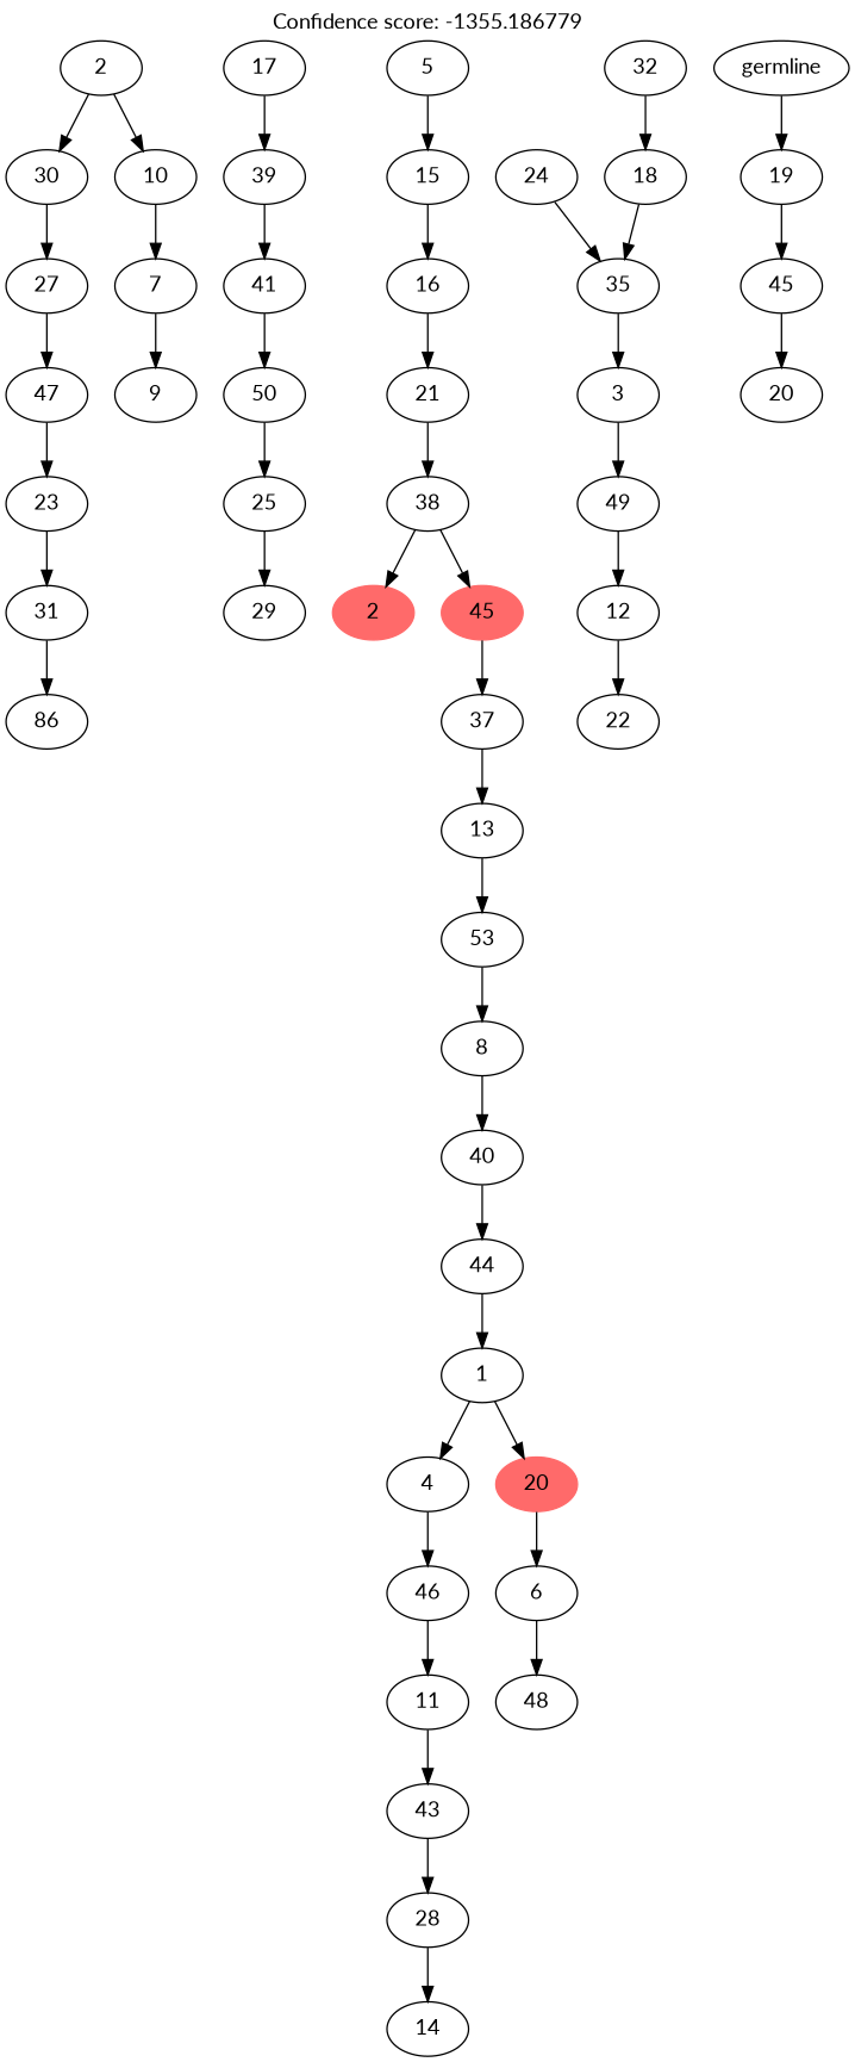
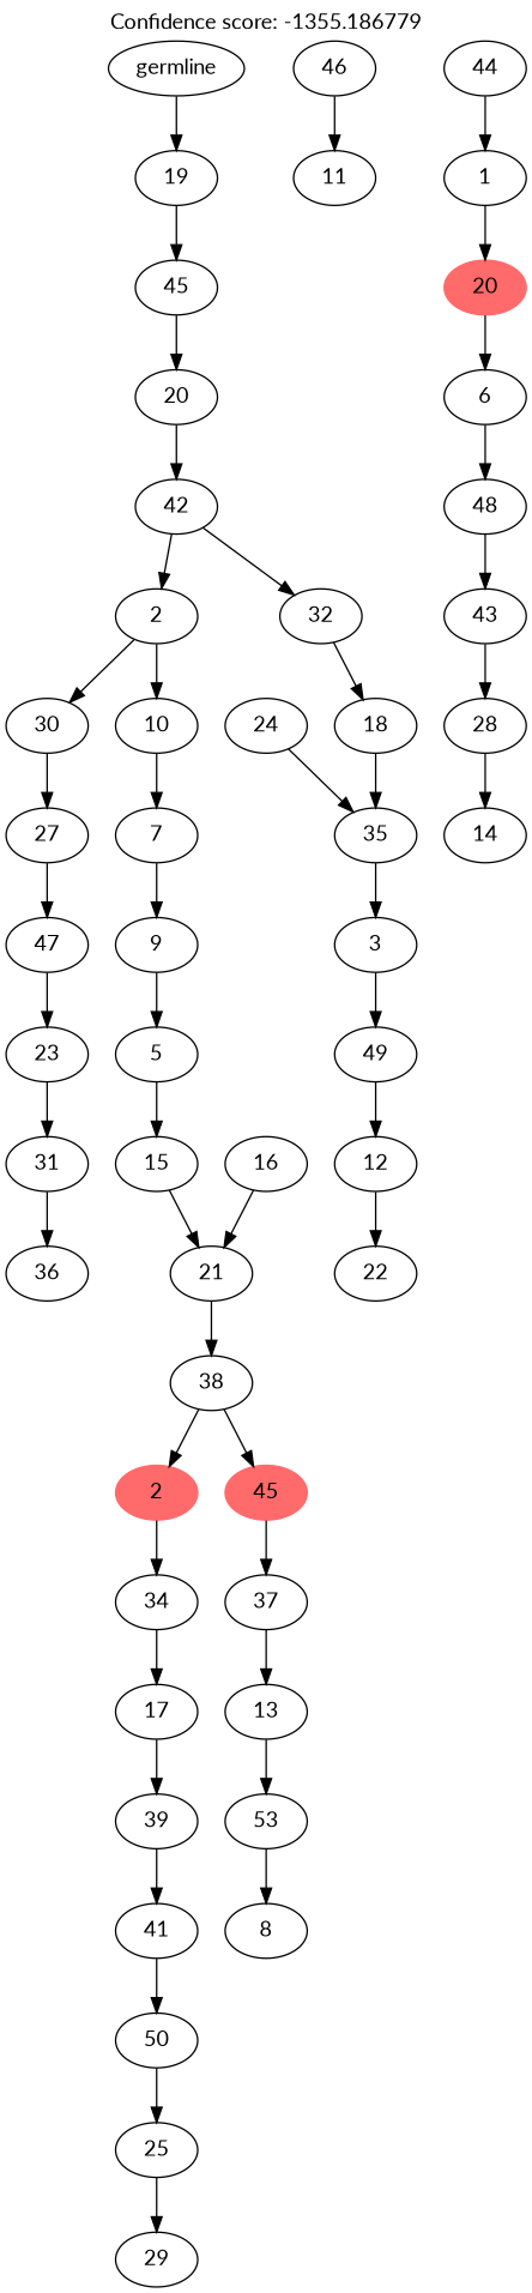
  digraph {
    fontname=Lato
    label="Confidence score: -1355.186779"
    labelloc=t
    node [fontname=Lato]
    edge [fontname=Lato]
    n1 [label=31]
-   n2 [label=86]
+   n2 [label=36]
    n3 [label=23]
    n4 [label=47]
    n5 [label=27]
    n6 [label=30]
    n7 [label=29]
    n8 [label=25]
    n9 [label=50]
    n10 [label=41]
    n11 [label=39]
    n12 [label=17]
+   n13 [label=34]
    n14 [color=indianred1 label=2 style=filled]
    n15 [label=46]
    n16 [label=11]
-   n17 [label=4]
    n18 [label=28]
    n19 [label=14]
    n20 [label=43]
    n21 [label=48]
    n22 [label=6]
    n23 [color=indianred1 label=20 style=filled]
    n24 [label=1]
    n25 [label=44]
-   n26 [label=40]
    n27 [label=8]
    n28 [label=53]
    n29 [label=13]
    n30 [label=37]
    n31 [color=indianred1 label=45 style=filled]
    n32 [label=38]
    n33 [label=21]
    n34 [label=16]
    n35 [label=15]
    n36 [label=5]
    n37 [label=9]
    n38 [label=7]
    n39 [label=10]
    n40 [label=2]
    n41 [label=12]
    n42 [label=22]
    n43 [label=49]
    n44 [label=3]
    n45 [label=35]
    n46 [label=24]
    n47 [label=18]
    n48 [label=32]
+   n49 [label=42]
    n50 [label=20]
    n51 [label=45]
    n52 [label=19]
    n53 [label=germline]
    n1 -> n2
    n3 -> n1
    n4 -> n3
    n5 -> n4
    n6 -> n5
    n8 -> n7
    n9 -> n8
    n10 -> n9
    n11 -> n10
    n12 -> n11
+   n13 -> n12
+   n14 -> n13
    n15 -> n16
-   n17 -> n15
    n18 -> n19
    n20 -> n18
-   n16 -> n20
+   n21 -> n20
    n22 -> n21
    n23 -> n22
-   n24 -> n17
    n24 -> n23
    n25 -> n24
-   n26 -> n25
-   n27 -> n26
    n28 -> n27
    n29 -> n28
    n30 -> n29
    n31 -> n30
    n32 -> n14
    n32 -> n31
    n33 -> n32
    n34 -> n33
-   n35 -> n34
+   n35 -> n33
    n36 -> n35
+   n37 -> n36
    n38 -> n37
    n39 -> n38
    n40 -> n6
    n40 -> n39
    n41 -> n42
    n43 -> n41
    n44 -> n43
    n45 -> n44
    n46 -> n45
    n47 -> n45
    n48 -> n47
+   n49 -> n40
+   n49 -> n48
+   n50 -> n49
    n51 -> n50
    n52 -> n51
    n53 -> n52
  }
